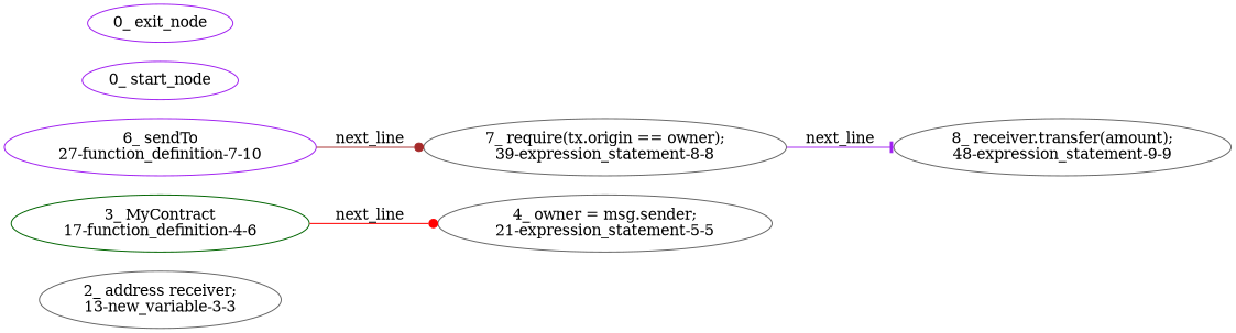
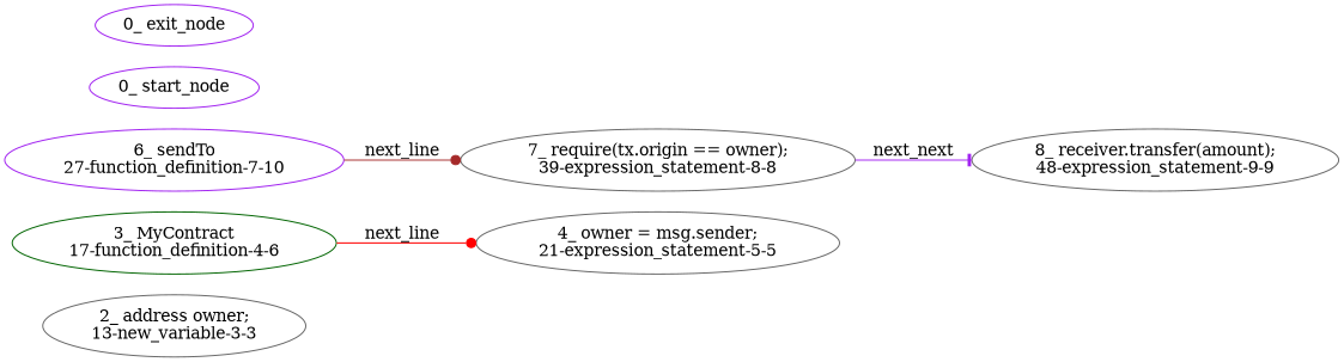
  digraph {
    rankdir=LR
    node [color=gray40 type_label=expression_statement]
    edge [arrowhead=dot controlflow_type=next_line edge_type=CFG_edge]
-   n1 [label="2_ address receiver;\n13-new_variable-3-3" type_label=new_variable]
+   n1 [label="2_ address owner;\n13-new_variable-3-3" type_label=new_variable]
    n2 [color=darkgreen label="3_ MyContract\n17-function_definition-4-6" type_label=function_definition]
    n3 [label="4_ owner = msg.sender;\n21-expression_statement-5-5"]
    n4 [color=purple label="6_ sendTo\n27-function_definition-7-10" type_label=function_definition]
    n5 [label="7_ require(tx.origin == owner);\n39-expression_statement-8-8"]
    n6 [label="8_ receiver.transfer(amount);\n48-expression_statement-9-9"]
    n7 [color=purple label="0_ start_node" type_label=start]
    n8 [color=purple label="0_ exit_node" type_label=exit]
    n2 -> n3 [color=red label=next_line]
    n4 -> n5 [color=brown label=next_line]
-   n5 -> n6 [arrowhead=tee color=purple label=next_line]
+   n5 -> n6 [arrowhead=tee color=purple label=next_next]
  }
